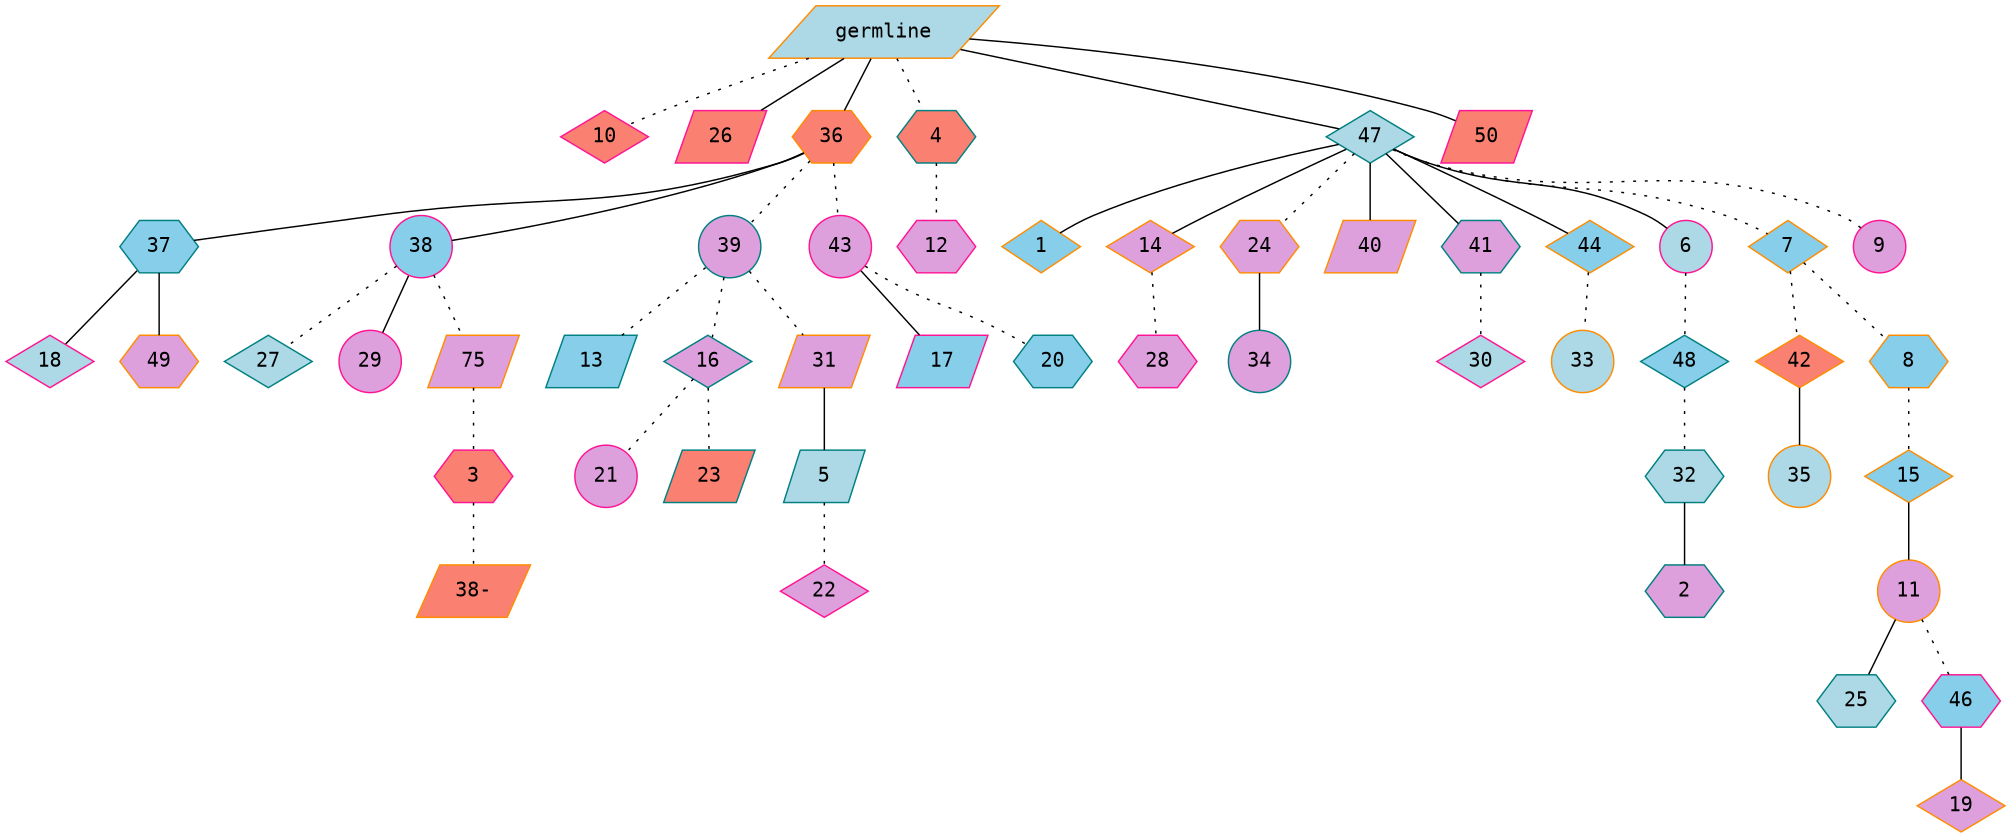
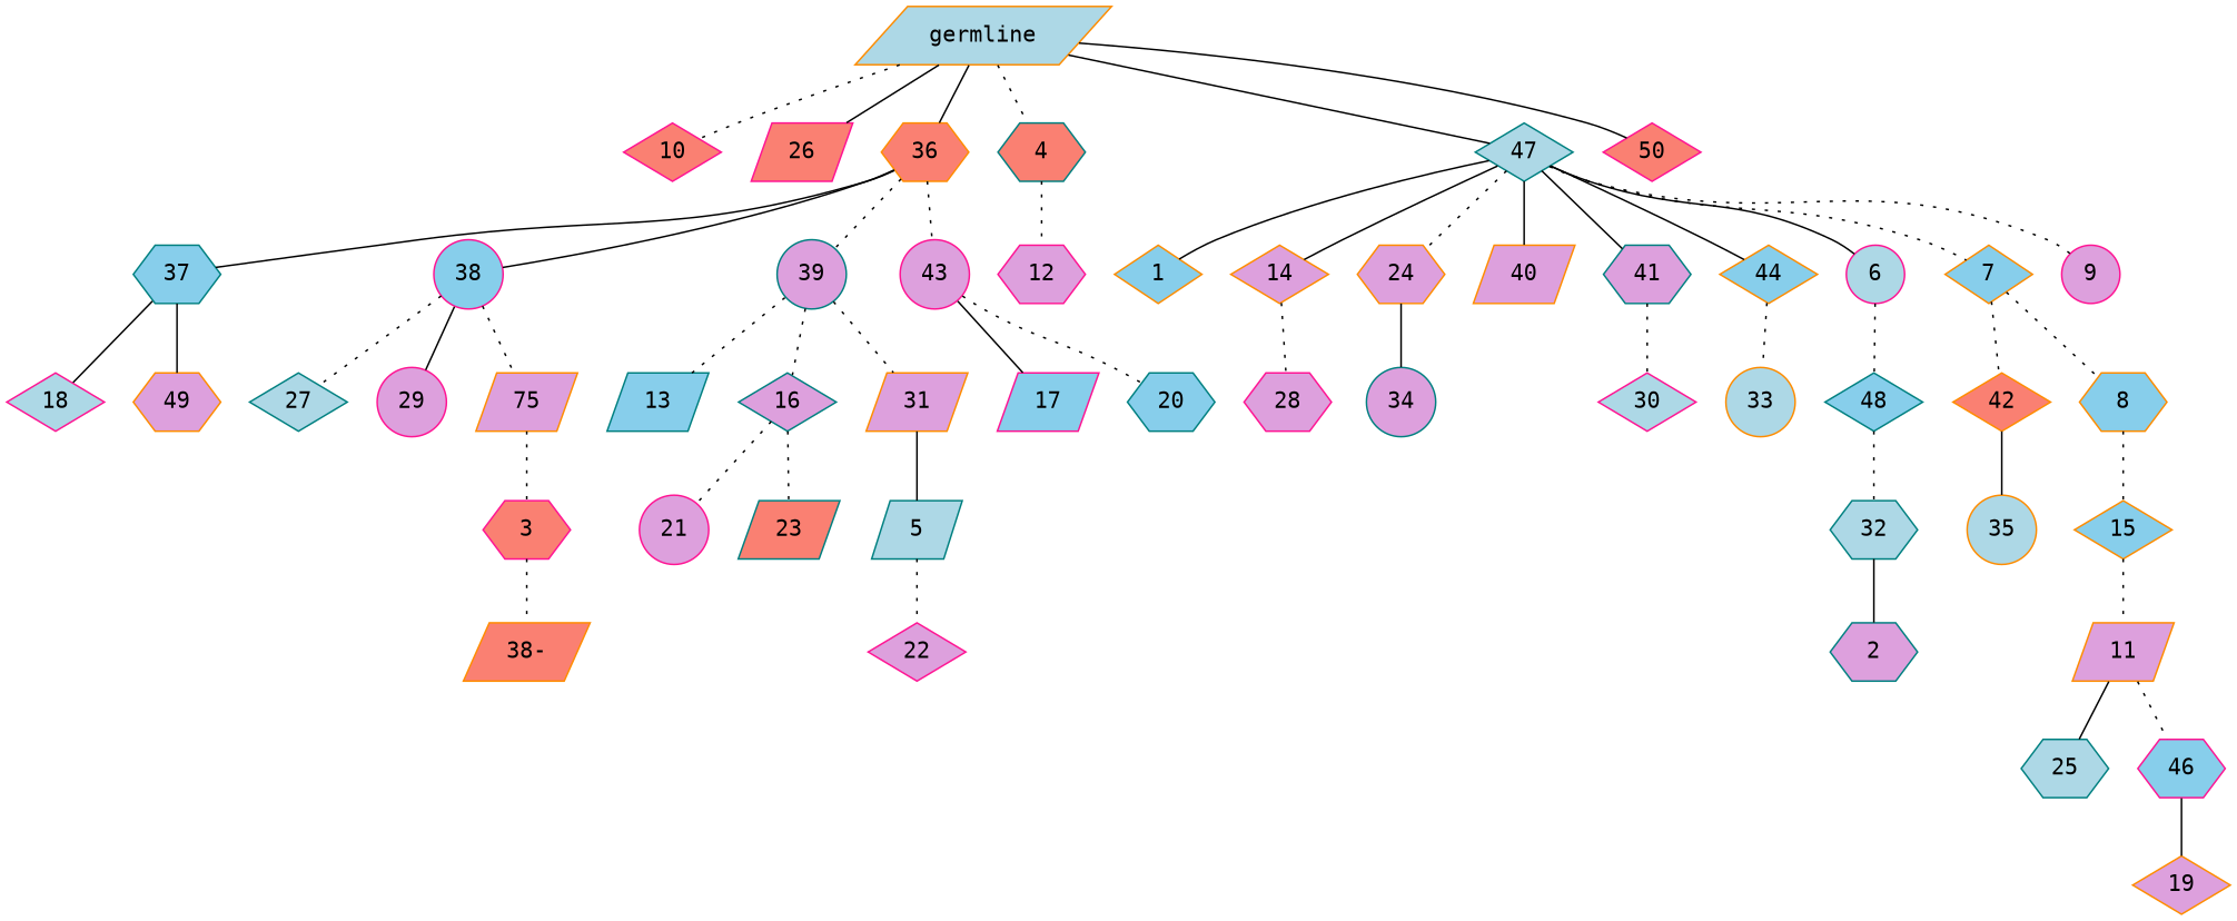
  graph {
    fontname="DejaVu Sans Mono"
    node [color=darkorange fillcolor=plum fontname="DejaVu Sans Mono" shape=diamond style=filled]
    edge [fontname="DejaVu Sans Mono" style=dotted]
    n1 [fillcolor=lightblue label=germline shape=parallelogram]
    n2 [color=deeppink fillcolor=salmon label=10]
    n3 [color=deeppink fillcolor=salmon label=26 shape=parallelogram]
    n4 [fillcolor=salmon label=36 shape=hexagon]
    n5 [color=teal fillcolor=salmon label=4 shape=hexagon]
    n6 [color=teal fillcolor=lightblue label=47]
-   n7 [color=deeppink fillcolor=salmon label=50 shape=parallelogram]
+   n7 [color=deeppink fillcolor=salmon label=50]
    n8 [color=teal fillcolor=skyblue label=37 shape=hexagon]
    n9 [color=deeppink fillcolor=skyblue label=38 shape=circle]
    n10 [color=teal label=39 shape=circle]
    n11 [color=deeppink label=43 shape=circle]
    n12 [color=deeppink label=12 shape=hexagon]
    n13 [fillcolor=skyblue label=1]
    n14 [label=14]
    n15 [label=24 shape=hexagon]
    n16 [label=40 shape=parallelogram]
    n17 [color=teal label=41 shape=hexagon]
    n18 [fillcolor=skyblue label=44]
    n19 [color=deeppink fillcolor=lightblue label=6 shape=circle]
    n20 [fillcolor=skyblue label=7]
    n21 [color=deeppink label=9 shape=circle]
    n22 [color=deeppink fillcolor=lightblue label=18]
    n23 [label=49 shape=hexagon]
    n24 [color=teal fillcolor=lightblue label=27]
    n25 [color=deeppink label=29 shape=circle]
    n26 [label=75 shape=parallelogram]
    n27 [color=teal fillcolor=skyblue label=13 shape=parallelogram]
    n28 [color=teal label=16]
    n29 [label=31 shape=parallelogram]
    n30 [color=deeppink fillcolor=skyblue label=17 shape=parallelogram]
    n31 [color=teal fillcolor=skyblue label=20 shape=hexagon]
    n32 [color=deeppink fillcolor=salmon label=3 shape=hexagon]
    n33 [fillcolor=salmon label="38-" shape=parallelogram]
    n34 [color=deeppink label=21 shape=circle]
    n35 [color=teal fillcolor=salmon label=23 shape=parallelogram]
    n36 [color=teal fillcolor=lightblue label=5 shape=parallelogram]
    n37 [color=deeppink label=22]
    n38 [color=deeppink label=28 shape=hexagon]
    n39 [color=teal label=34 shape=circle]
    n40 [color=deeppink fillcolor=lightblue label=30]
    n41 [fillcolor=lightblue label=33 shape=circle]
    n42 [color=teal fillcolor=skyblue label=48]
    n43 [fillcolor=salmon label=42]
    n44 [fillcolor=skyblue label=8 shape=hexagon]
    n45 [color=teal fillcolor=lightblue label=32 shape=hexagon]
    n46 [color=teal label=2 shape=hexagon]
    n47 [fillcolor=lightblue label=35 shape=circle]
    n48 [fillcolor=skyblue label=15]
-   n49 [label=11 shape=circle]
+   n49 [label=11 shape=parallelogram]
    n50 [color=teal fillcolor=lightblue label=25 shape=hexagon]
    n51 [color=deeppink fillcolor=skyblue label=46 shape=hexagon]
    n52 [label=19]
    n1 -- n2
    n1 -- n3 [style=solid]
    n1 -- n4 [style=solid]
    n1 -- n5
    n1 -- n6 [style=solid]
    n1 -- n7 [style=solid]
    n4 -- n8 [style=solid]
    n4 -- n9 [style=solid]
    n4 -- n10
    n4 -- n11
    n5 -- n12
    n6 -- n13 [style=solid]
    n6 -- n14 [style=solid]
    n6 -- n15
    n6 -- n16 [style=solid]
    n6 -- n17 [style=solid]
    n6 -- n18 [style=solid]
    n6 -- n19 [style=solid]
    n6 -- n20
    n6 -- n21
    n8 -- n22 [style=solid]
    n8 -- n23 [style=solid]
    n9 -- n24
    n9 -- n25 [style=solid]
    n9 -- n26
    n10 -- n27
    n10 -- n28
    n10 -- n29
    n11 -- n30 [style=solid]
    n11 -- n31
    n14 -- n38
    n15 -- n39 [style=solid]
    n17 -- n40
    n18 -- n41
    n19 -- n42
    n20 -- n43
    n20 -- n44
    n26 -- n32
    n28 -- n34
    n28 -- n35
    n29 -- n36 [style=solid]
    n32 -- n33
    n36 -- n37
    n42 -- n45
    n43 -- n47 [style=solid]
    n44 -- n48
    n45 -- n46 [style=solid]
-   n48 -- n49 [style=solid]
+   n48 -- n49
    n49 -- n50 [style=solid]
    n49 -- n51
    n51 -- n52 [style=solid]
  }
